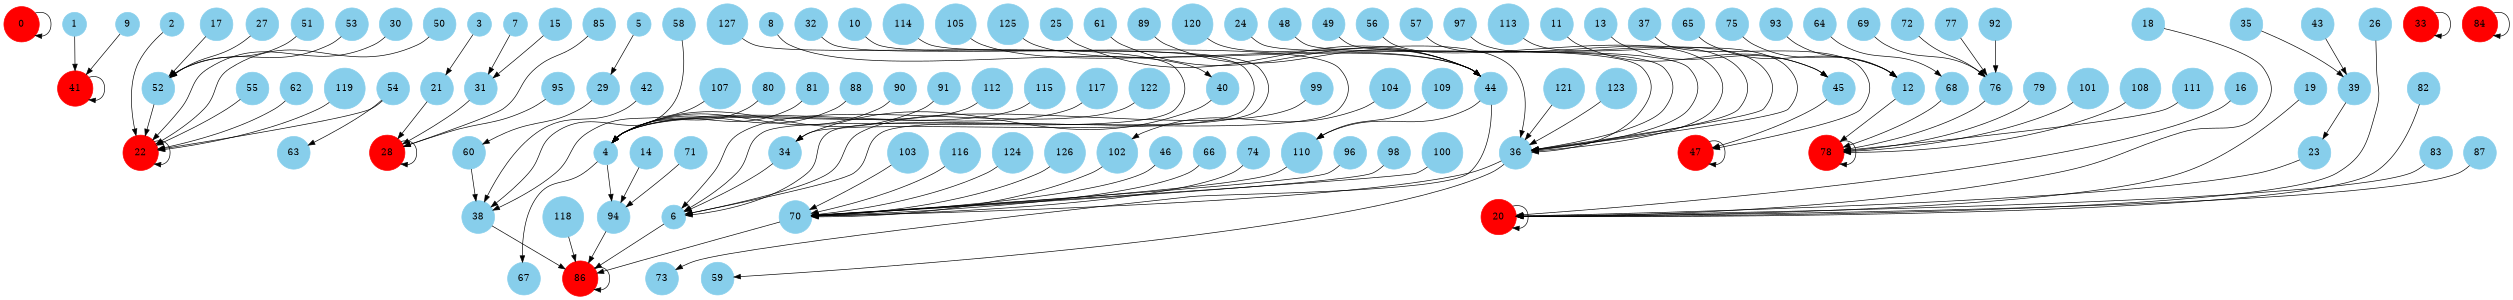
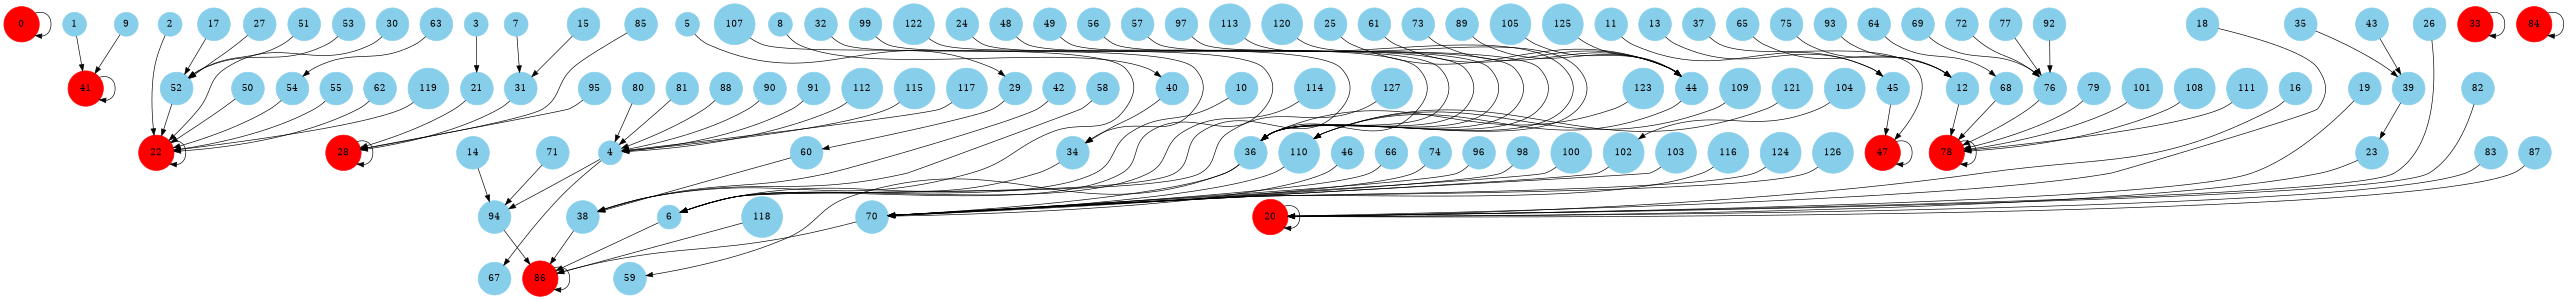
  digraph {
    node [color=skyblue shape=circle style=filled]
    edge [weight=0.25]
    n1 [color=red height=.5 label=0 width=.75]
    n2 [color=red height=.5 label=41 width=.75]
    1 [height=.2 width=.2]
    n4 [color=red height=.5 label=22 width=.75]
    2 [height=.2 width=.2]
    3 [height=.2 width=.2]
    21 [height=.2 width=.2]
    n8 [color=red height=.5 label=28 width=.75]
    4 [height=.2 width=.2]
    94 [height=.2 width=.2]
    67 [height=.2 width=.2]
    n12 [color=red height=.5 label=86 width=.75]
    5 [height=.2 width=.2]
    29 [height=.2 width=.2]
    60 [height=.2 width=.2]
    38 [height=.2 width=.2]
    6 [height=.2 width=.2]
    7 [height=.2 width=.2]
    31 [height=.2 width=.2]
    8 [height=.2 width=.2]
    40 [height=.2 width=.2]
    34 [height=.2 width=.2]
    9 [height=.2 width=.2]
    10 [height=.2 width=.2]
    11 [height=.2 width=.2]
    45 [height=.2 width=.2]
    n27 [color=red height=.5 label=47 width=.75]
    n28 [color=red height=.5 label=78 width=.75]
    12 [height=.2 width=.2]
    13 [height=.2 width=.2]
    14 [height=.2 width=.2]
    15 [height=.2 width=.2]
    n33 [color=red height=.5 label=20 width=.75]
    16 [height=.2 width=.2]
    17 [height=.2 width=.2]
    52 [height=.2 width=.2]
    18 [height=.2 width=.2]
    19 [height=.2 width=.2]
    23 [height=.2 width=.2]
    24 [height=.2 width=.2]
    36 [height=.2 width=.2]
    70 [height=.2 width=.2]
    59 [height=.2 width=.2]
    25 [height=.2 width=.2]
    44 [height=.2 width=.2]
    110 [height=.2 width=.2]
    26 [height=.2 width=.2]
    27 [height=.2 width=.2]
    30 [height=.2 width=.2]
    32 [height=.2 width=.2]
    n51 [color=red height=.5 label=33 width=.75]
    35 [height=.2 width=.2]
    39 [height=.2 width=.2]
    37 [height=.2 width=.2]
    42 [height=.2 width=.2]
    43 [height=.2 width=.2]
    46 [height=.2 width=.2]
    48 [height=.2 width=.2]
    49 [height=.2 width=.2]
    50 [height=.2 width=.2]
    51 [height=.2 width=.2]
    53 [height=.2 width=.2]
    54 [height=.2 width=.2]
    55 [height=.2 width=.2]
    56 [height=.2 width=.2]
    57 [height=.2 width=.2]
    58 [height=.2 width=.2]
    61 [height=.2 width=.2]
    62 [height=.2 width=.2]
    63 [height=.2 width=.2]
    64 [height=.2 width=.2]
    68 [height=.2 width=.2]
    65 [height=.2 width=.2]
    66 [height=.2 width=.2]
    69 [height=.2 width=.2]
    76 [height=.2 width=.2]
    71 [height=.2 width=.2]
    72 [height=.2 width=.2]
    73 [height=.2 width=.2]
    74 [height=.2 width=.2]
    75 [height=.2 width=.2]
    77 [height=.2 width=.2]
    79 [height=.2 width=.2]
    80 [height=.2 width=.2]
    81 [height=.2 width=.2]
    82 [height=.2 width=.2]
    83 [height=.2 width=.2]
    n88 [color=red height=.5 label=84 width=.75]
    85 [height=.2 width=.2]
    87 [height=.2 width=.2]
    88 [height=.2 width=.2]
    89 [height=.2 width=.2]
    90 [height=.2 width=.2]
    91 [height=.2 width=.2]
    92 [height=.2 width=.2]
    93 [height=.2 width=.2]
    95 [height=.2 width=.2]
    96 [height=.2 width=.2]
    97 [height=.2 width=.2]
    98 [height=.2 width=.2]
    99 [height=.2 width=.2]
    100 [height=.2 width=.2]
    101 [height=.2 width=.2]
    102 [height=.2 width=.2]
    103 [height=.2 width=.2]
    104 [height=.2 width=.2]
    105 [height=.2 width=.2]
    107 [height=.2 width=.2]
    108 [height=.2 width=.2]
    109 [height=.2 width=.2]
    111 [height=.2 width=.2]
    112 [height=.2 width=.2]
    113 [height=.2 width=.2]
    114 [height=.2 width=.2]
    115 [height=.2 width=.2]
    116 [height=.2 width=.2]
    117 [height=.2 width=.2]
    118 [height=.2 width=.2]
    119 [height=.2 width=.2]
    120 [height=.2 width=.2]
    121 [height=.2 width=.2]
    122 [height=.2 width=.2]
    123 [height=.2 width=.2]
    124 [height=.2 width=.2]
    125 [height=.2 width=.2]
    126 [height=.2 width=.2]
    127 [height=.2 width=.2]
    n1 -> n1
    n2 -> n2
    1 -> n2
    n4 -> n4
    2 -> n4
    3 -> 21
    21 -> n8
    n8 -> n8
    4 -> 94
    4 -> 67
    94 -> n12
    n12 -> n12
    5 -> 29
    29 -> 60
    60 -> 38
    38 -> n12
    6 -> n12
    7 -> 31
    31 -> n8
    8 -> 40
    40 -> 34
    34 -> 6
    9 -> n2
    10 -> 6
    11 -> 45
    45 -> n27
    n27 -> n27
    n28 -> n28
    12 -> n28
    13 -> 45
    14 -> 94
    15 -> 31
    n33 -> n33
    16 -> n33
    17 -> 52
    52 -> n4
    18 -> n33
    19 -> n33
    23 -> n33
    24 -> 36
    36 -> 70
    36 -> 59
    70 -> n12
    25 -> 44
    44 -> 110
    110 -> 70
    26 -> n33
    27 -> 52
    30 -> n4
    32 -> 34
    n51 -> n51
    35 -> 39
    39 -> 23
    37 -> n27
    42 -> 38
    43 -> 39
    46 -> 70
    48 -> 36
    49 -> 36
    50 -> n4
    51 -> 52
    53 -> 52
    54 -> n4
    55 -> n4
    56 -> 36
    57 -> 36
    58 -> 38
    61 -> 44
    62 -> n4
-   54 -> 63
+   63 -> 54
    64 -> 68
    68 -> n28
    65 -> 12
    66 -> 70
    69 -> 76
    76 -> n28
    71 -> 94
    72 -> 76
-   44 -> 73
+   73 -> 44
    74 -> 70
    75 -> 12
    77 -> 76
    79 -> n28
    80 -> 4
    81 -> 4
    82 -> n33
    83 -> n33
    n88 -> n88
    85 -> n8
    87 -> n33
    88 -> 4
    89 -> 44
    90 -> 4
    91 -> 4
    92 -> 76
    93 -> 12
    95 -> n8
    96 -> 70
    97 -> 36
    98 -> 70
    99 -> 6
    100 -> 70
    101 -> n28
    102 -> 70
    103 -> 70
    104 -> 102
    105 -> 44
    107 -> 38
    108 -> n28
    109 -> 110
    111 -> n28
    112 -> 4
    113 -> 36
    114 -> 6
    115 -> 4
    116 -> 70
    117 -> 4
    118 -> n12
    119 -> n4
    120 -> 36
-   121 -> 36
+   121 -> 110
    122 -> 6
    123 -> 36
    124 -> 70
    125 -> 44
    126 -> 70
    127 -> 6
  }
